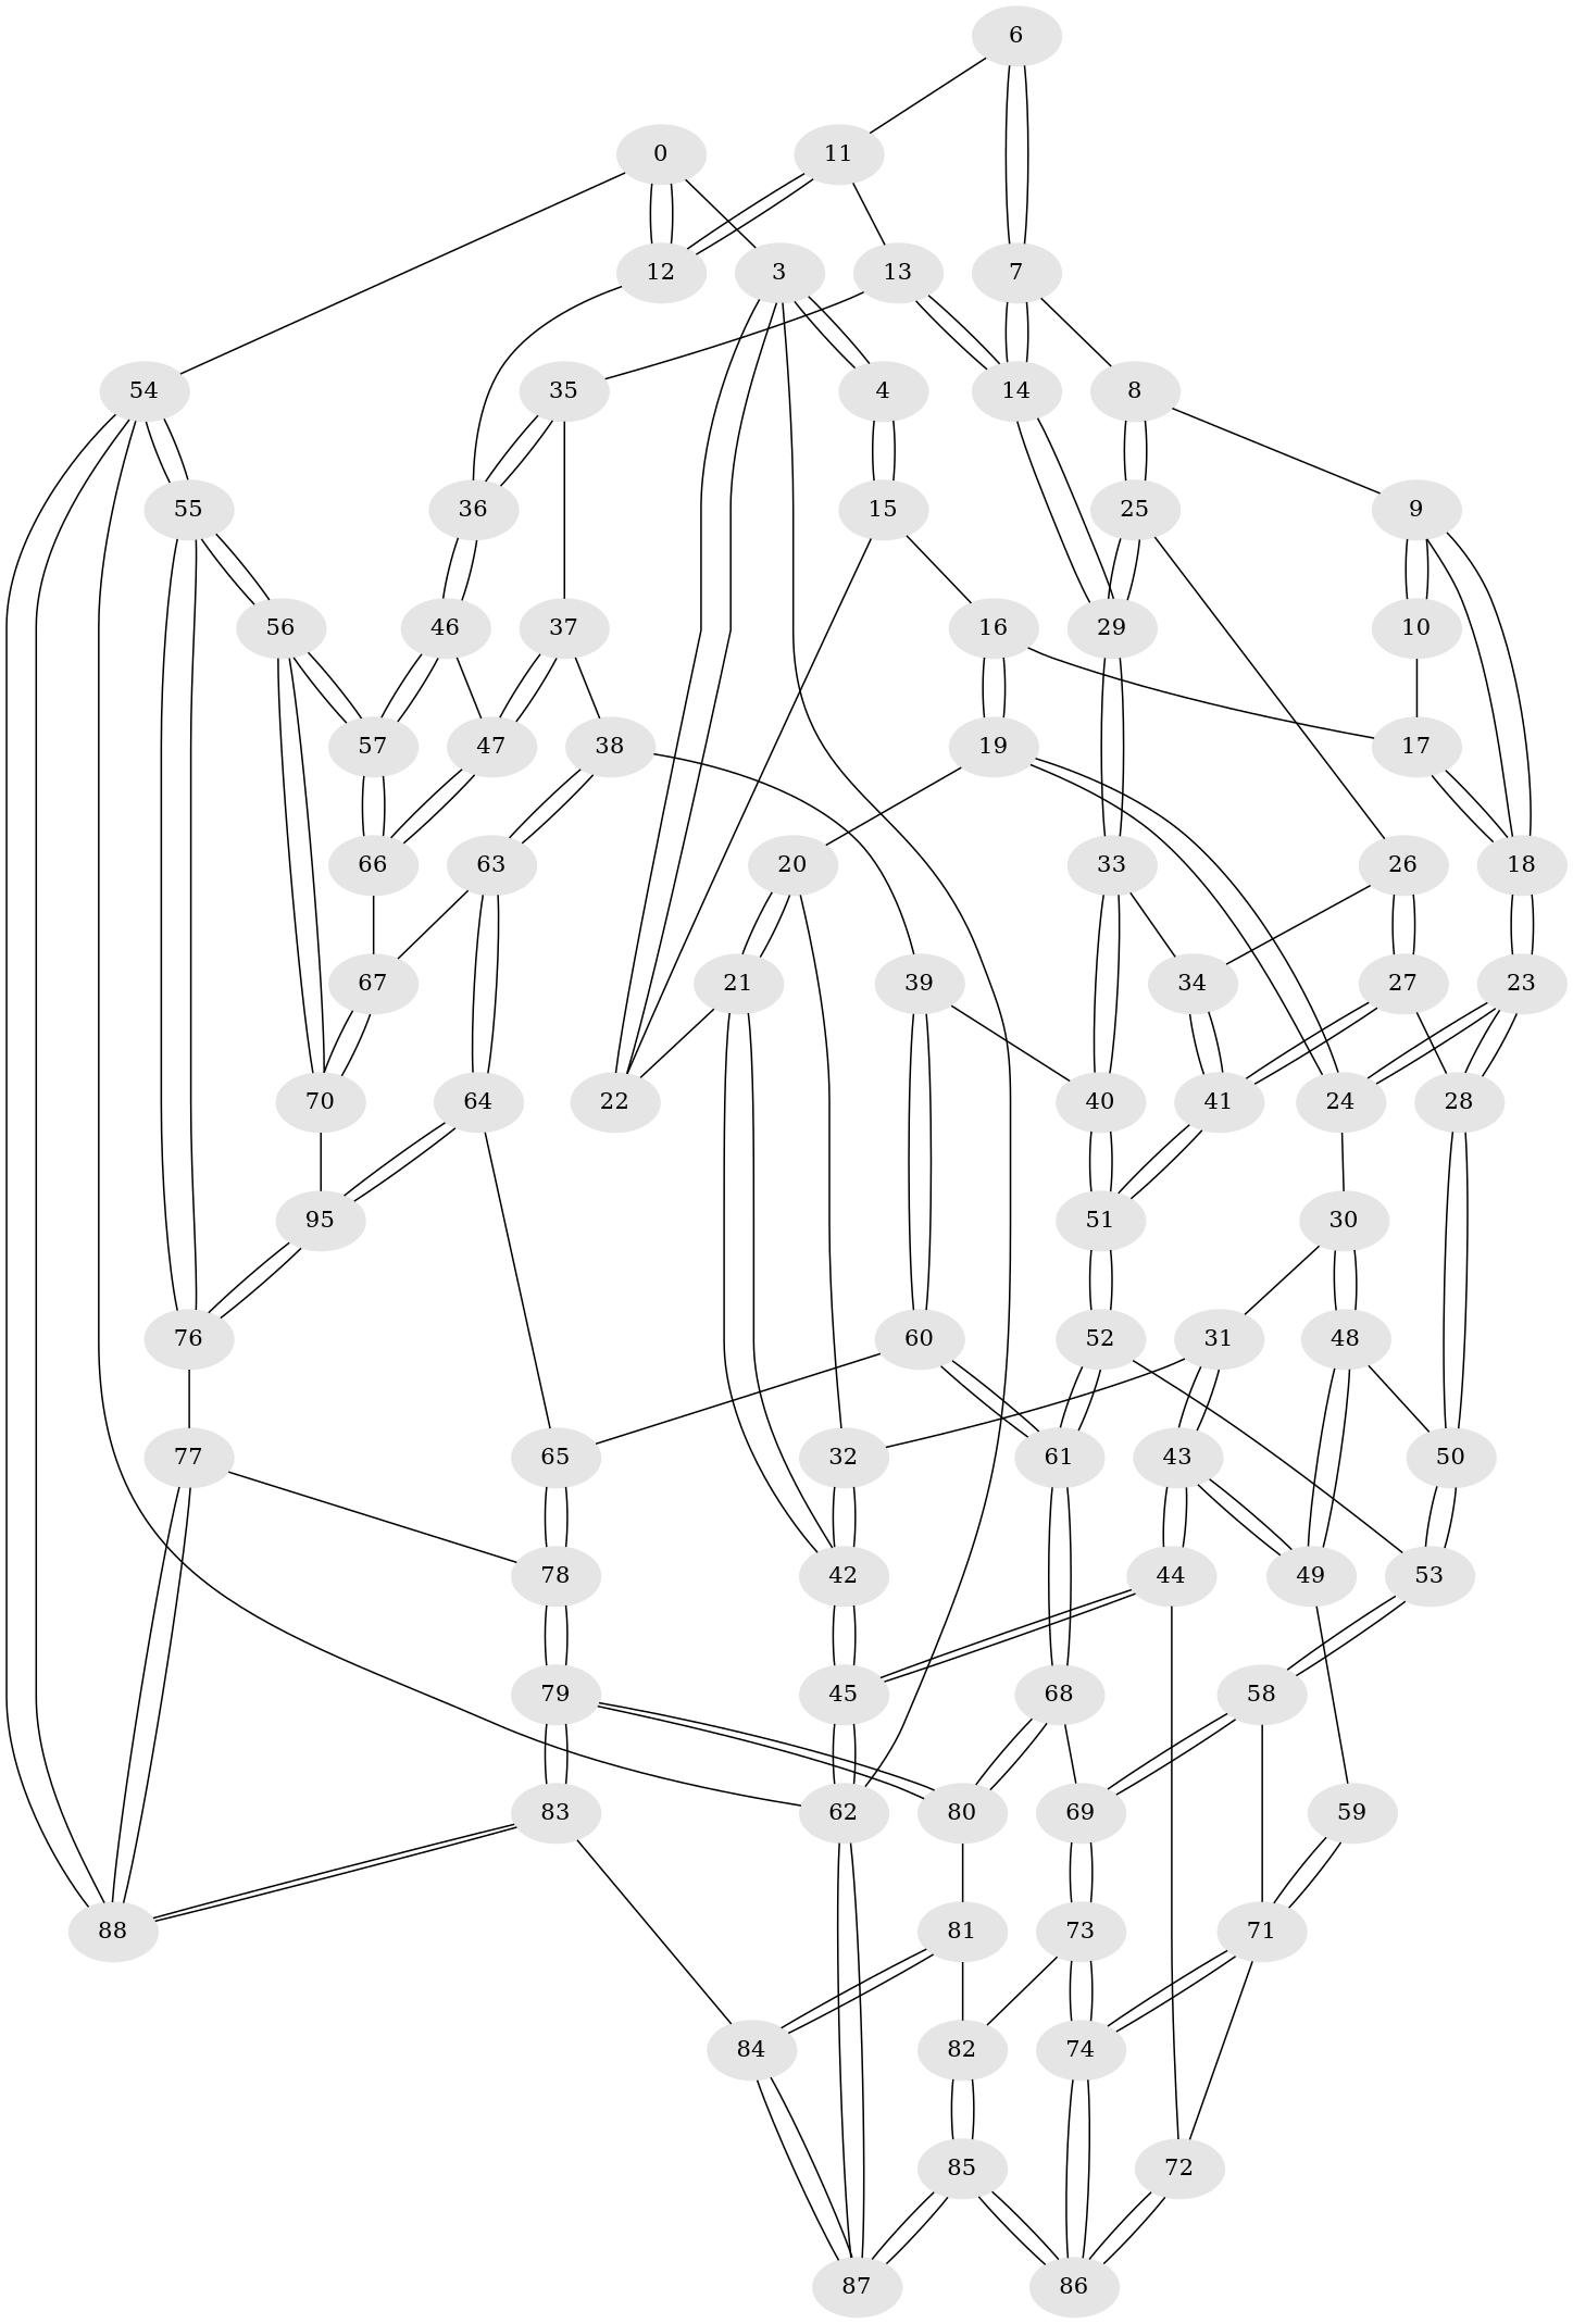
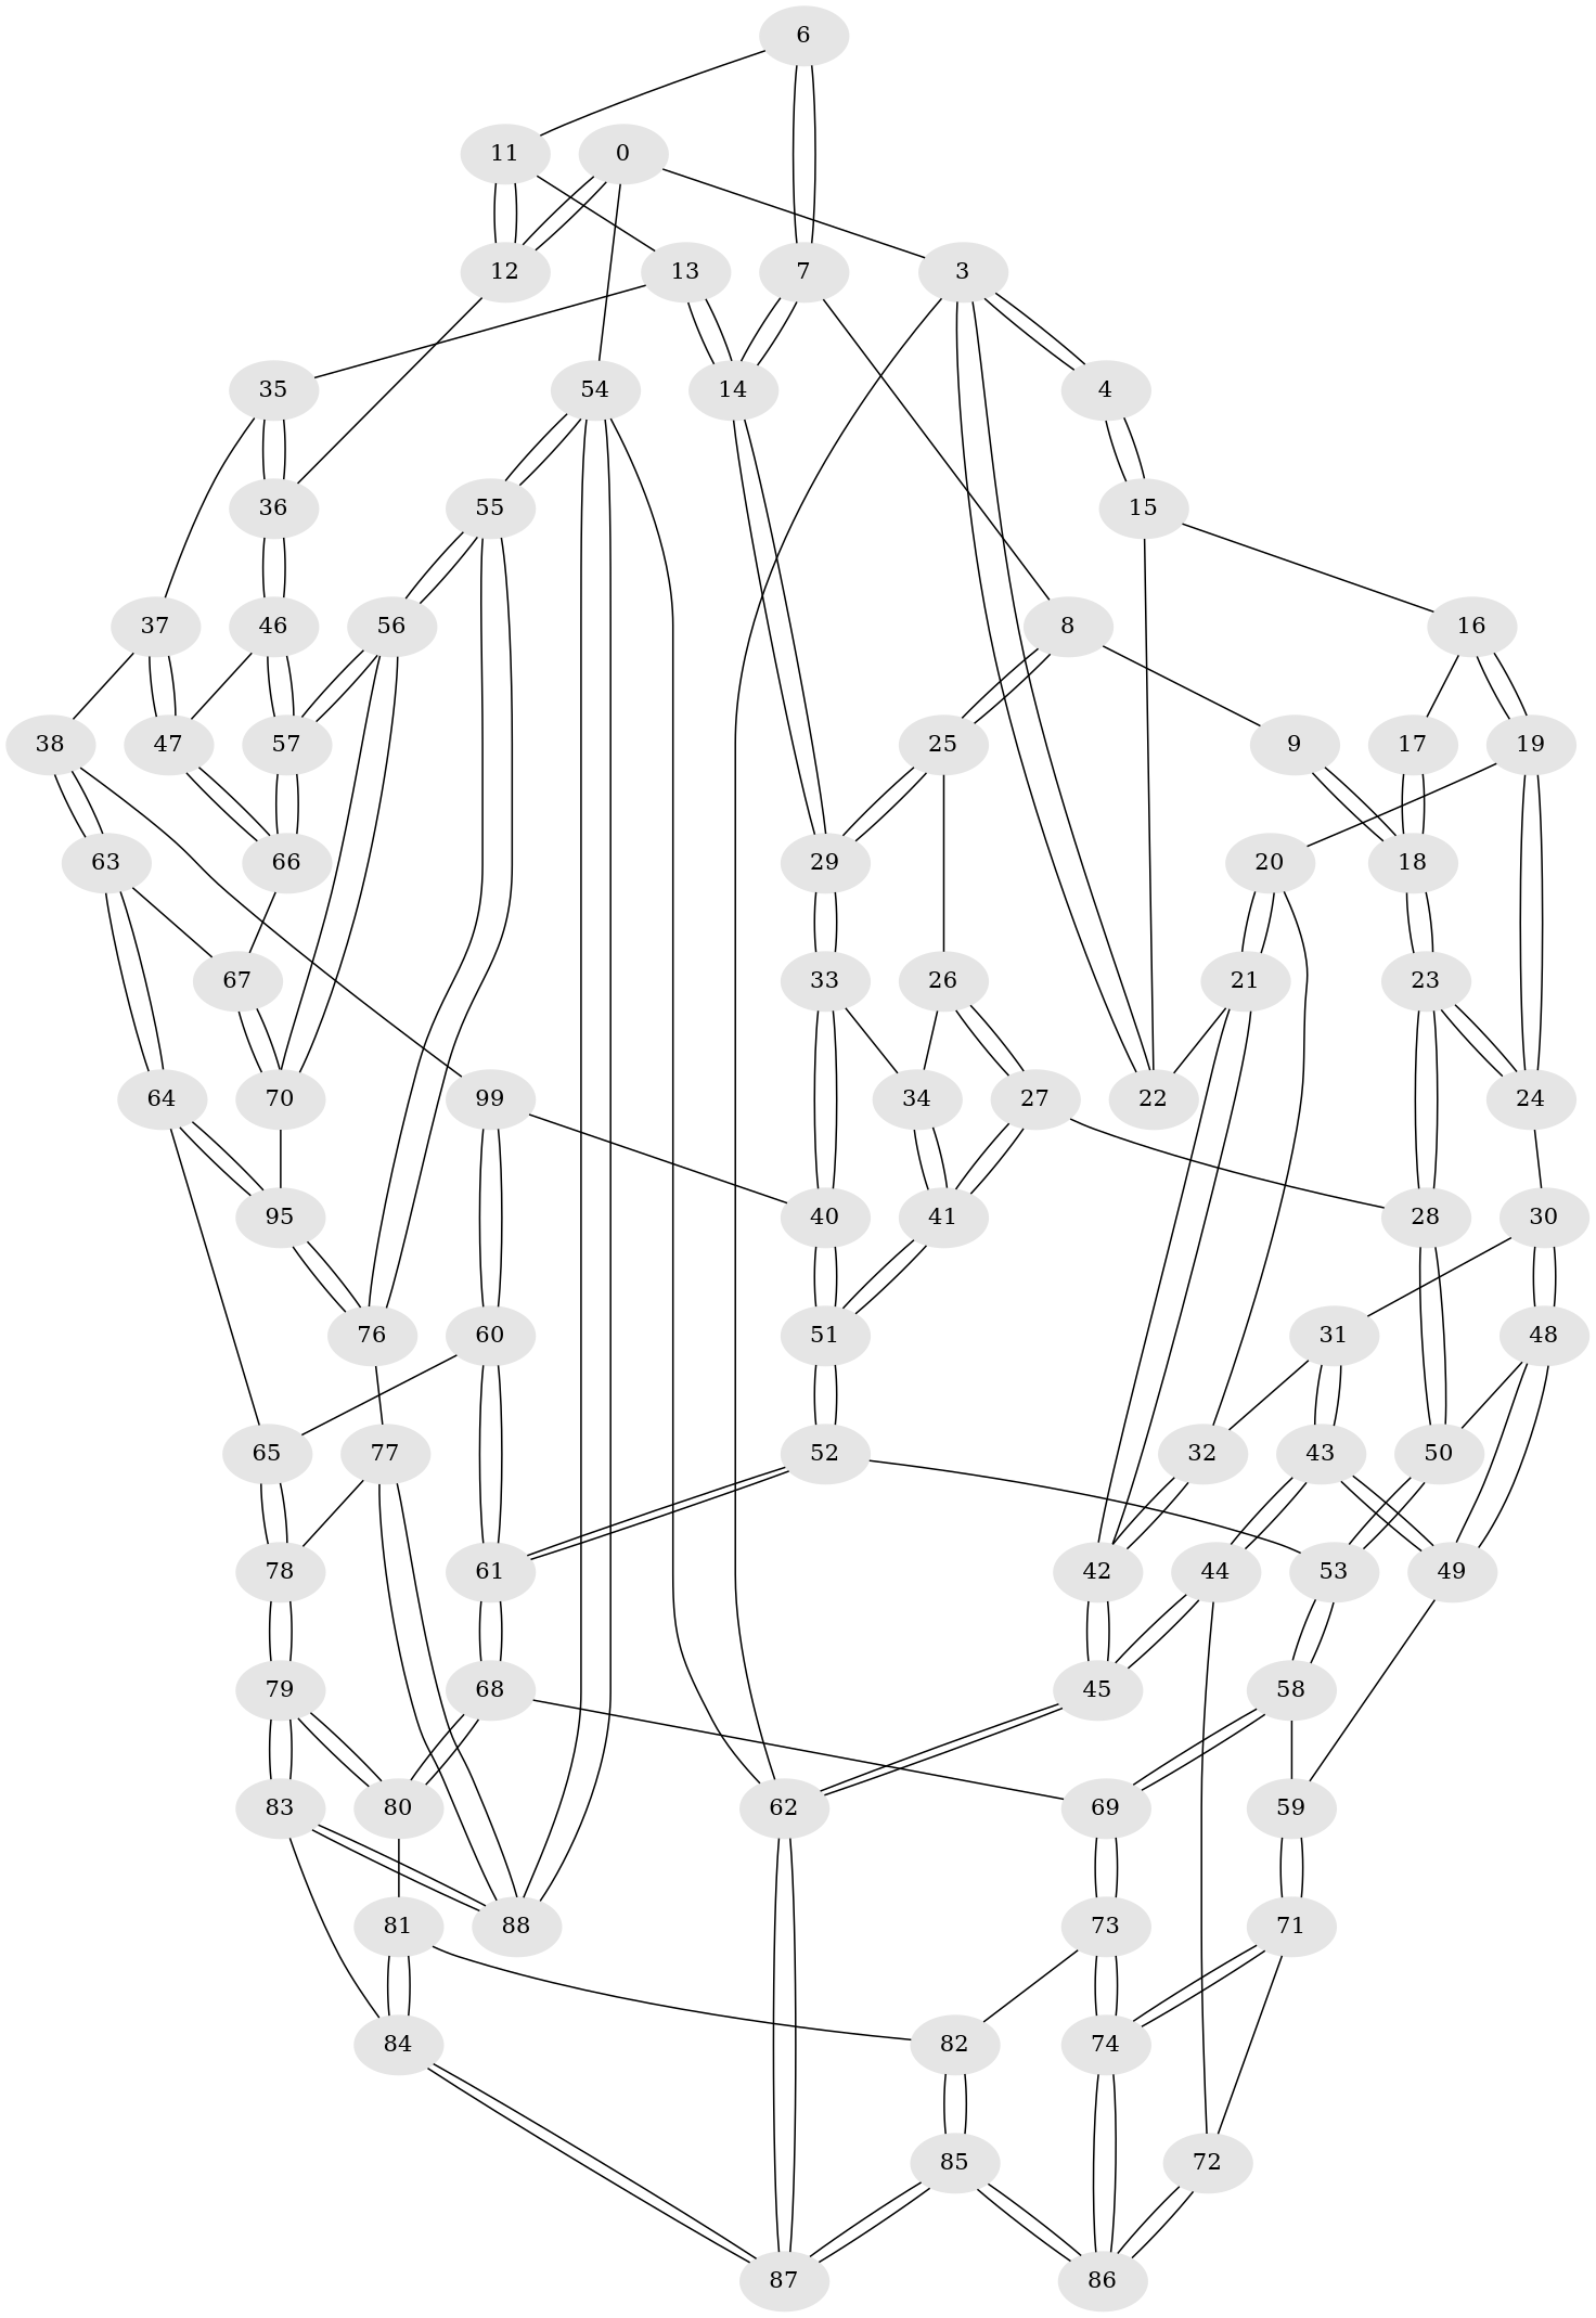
  graph {
    node [color=gray90 style=filled]
    n1 [label=0]
    3
    12
    54
    6
    7
    11
    4
    22
    62
    36
    55
    88
    15
    87
    16
-   10
    17
    8
    14
    13
    9
    25
    29
    18
    26
    23
    35
    46
    37
    33
    19
    20
    24
    28
    21
    32
    30
    42
    45
    50
    31
    48
    27
    34
    41
    51
    53
    40
    43
    49
    44
    38
    47
    57
-   39
+   39 [label=99]
    63
    66
    60
    64
    67
    61
    65
    52
    72
    59
    86
    71
    58
    68
    69
    56
    76
    70
    77
    n76 [label=95]
    73
    74
    78
    80
    79
    81
    82
    85
    83
    84
    n1 -- 3
    n1 -- 12
    n1 -- 12
    n1 -- 54
    3 -- 4
    3 -- 4
    3 -- 22
    3 -- 22
    3 -- 62
    12 -- 36
    54 -- 62
    54 -- 55
    54 -- 55
    54 -- 88
    54 -- 88
    6 -- 7
    6 -- 7
    6 -- 11
    7 -- 8
    7 -- 14
    7 -- 14
    11 -- 12
    11 -- 12
    11 -- 13
    4 -- 15
    4 -- 15
    62 -- 87
    62 -- 87
    36 -- 46
    36 -- 46
    55 -- 56
    55 -- 56
    55 -- 76
    55 -- 76
    15 -- 22
    15 -- 16
    16 -- 17
    16 -- 19
    16 -- 19
-   10 -- 17
    17 -- 18
    17 -- 18
    8 -- 9
    8 -- 25
    8 -- 25
    14 -- 29
    14 -- 29
    13 -- 14
    13 -- 14
    13 -- 35
-   9 -- 10
-   9 -- 10
    9 -- 18
    9 -- 18
    25 -- 29
    25 -- 29
    25 -- 26
    29 -- 33
    29 -- 33
    18 -- 23
    18 -- 23
    26 -- 27
    26 -- 27
    26 -- 34
    23 -- 24
    23 -- 24
    23 -- 28
    23 -- 28
    35 -- 36
    35 -- 36
    35 -- 37
    46 -- 47
    46 -- 57
    46 -- 57
    37 -- 38
    37 -- 47
    37 -- 47
    33 -- 34
    33 -- 40
    33 -- 40
    19 -- 20
    19 -- 24
    19 -- 24
    20 -- 21
    20 -- 21
    20 -- 32
    24 -- 30
    28 -- 50
    28 -- 50
    21 -- 22
    21 -- 42
    21 -- 42
    32 -- 42
    32 -- 42
    30 -- 31
    30 -- 48
    30 -- 48
    42 -- 45
    42 -- 45
    45 -- 62
    45 -- 62
    50 -- 53
    50 -- 53
    31 -- 32
    31 -- 43
    31 -- 43
    48 -- 50
    48 -- 49
    48 -- 49
    27 -- 28
    27 -- 41
    27 -- 41
    34 -- 41
    34 -- 41
    41 -- 51
    41 -- 51
    51 -- 52
    51 -- 52
    53 -- 58
    53 -- 58
    40 -- 51
    40 -- 51
    43 -- 49
    43 -- 49
    43 -- 44
    43 -- 44
    49 -- 59
    44 -- 45
    44 -- 45
    44 -- 72
    38 -- 39
    38 -- 63
    38 -- 63
    47 -- 66
    47 -- 66
    57 -- 66
    57 -- 66
    39 -- 40
    39 -- 60
    39 -- 60
    63 -- 64
    63 -- 64
    63 -- 67
    66 -- 67
    60 -- 61
    60 -- 61
    60 -- 65
    64 -- 65
    64 -- n76
    64 -- n76
    67 -- 70
    67 -- 70
    61 -- 68
    61 -- 68
    65 -- 78
    65 -- 78
    52 -- 53
    52 -- 61
    52 -- 61
    72 -- 86
    72 -- 86
    59 -- 71
    59 -- 71
    71 -- 72
    71 -- 74
    71 -- 74
-   58 -- 71
+   58 -- 59
    58 -- 69
    58 -- 69
    68 -- 69
    68 -- 80
    68 -- 80
    69 -- 73
    69 -- 73
    56 -- 57
    56 -- 57
    56 -- 70
    56 -- 70
    76 -- 77
    70 -- n76
    77 -- 88
    77 -- 88
    77 -- 78
    n76 -- 76
    n76 -- 76
    73 -- 74
    73 -- 74
    73 -- 82
    74 -- 86
    74 -- 86
    78 -- 79
    78 -- 79
    80 -- 81
    79 -- 80
    79 -- 80
    79 -- 83
    79 -- 83
    81 -- 82
    81 -- 84
    81 -- 84
    82 -- 85
    82 -- 85
    85 -- 87
    85 -- 87
    85 -- 86
    85 -- 86
    83 -- 88
    83 -- 88
    83 -- 84
    84 -- 87
    84 -- 87
  }
